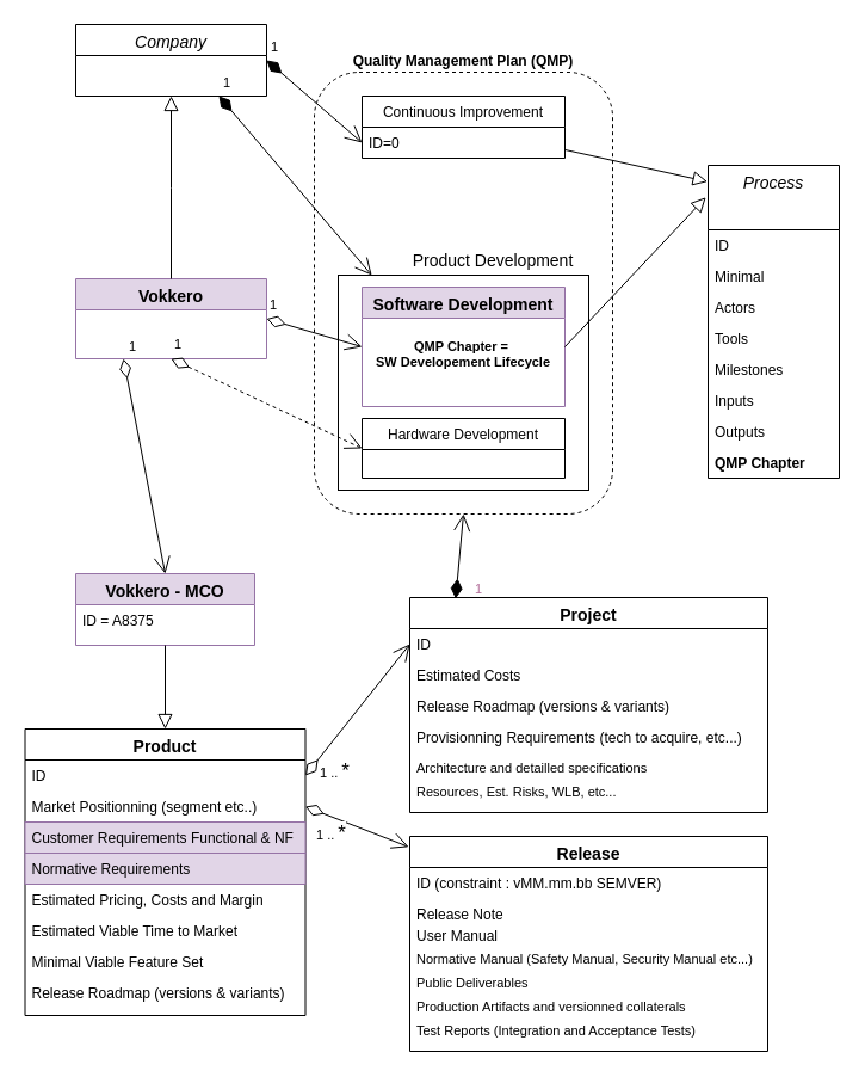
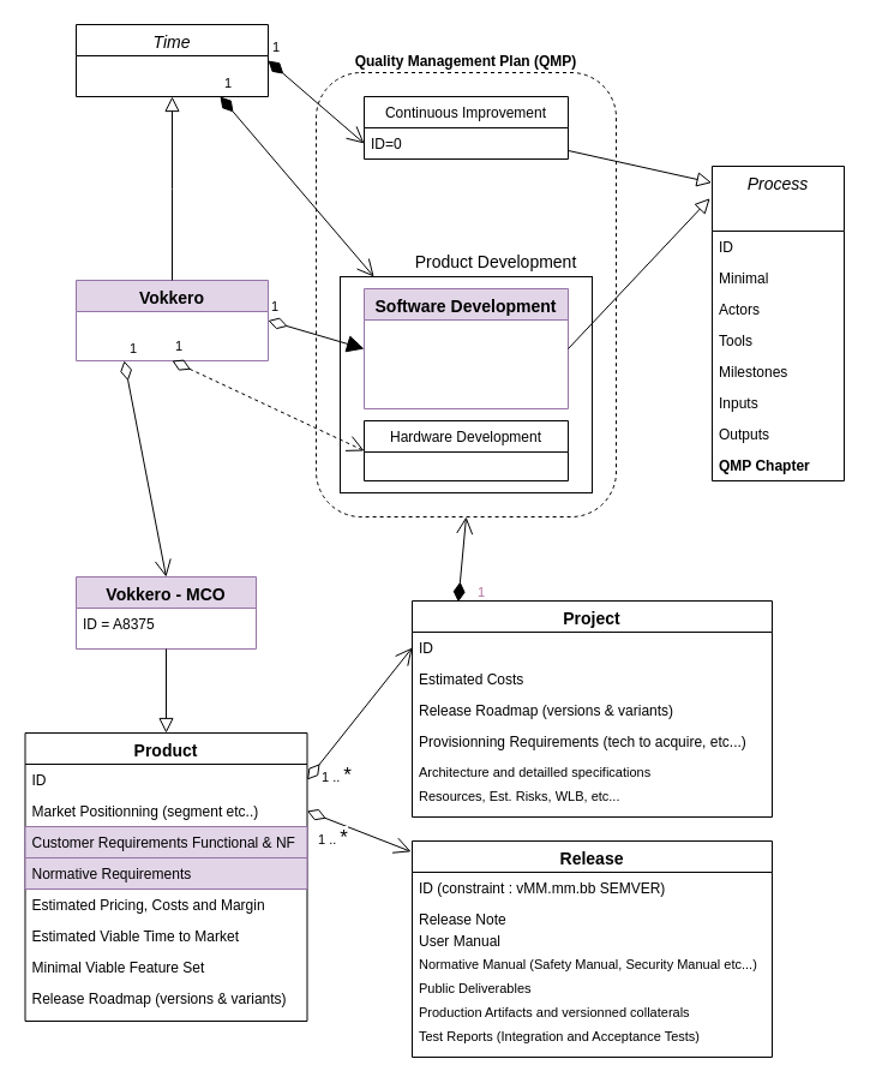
  <mxCell id="0" />
  <mxCell id="1" parent="0" />
  <mxCell id="2" value="&lt;b&gt;Quality Management Plan (QMP)&lt;/b&gt;" style="rounded=1;whiteSpace=wrap;html=1;dashed=1;align=center;labelPosition=center;verticalLabelPosition=top;verticalAlign=bottom;" vertex="1" parent="1"><mxGeometry x="263" y="60" width="250" height="370" as="geometry" /></mxCell>
- <mxCell id="3" value="Company" style="swimlane;fontStyle=2;align=center;verticalAlign=top;childLayout=stackLayout;horizontal=1;startSize=26;horizontalStack=0;resizeParent=1;resizeLast=0;collapsible=1;marginBottom=0;rounded=0;shadow=0;strokeWidth=1;fontSize=14;" parent="1" vertex="1"><mxGeometry x="63" y="20" width="160" height="60" as="geometry"><mxRectangle x="230" y="140" width="160" height="26" as="alternateBounds" /></mxGeometry></mxCell>
+ <mxCell id="3" value="Time" style="swimlane;fontStyle=2;align=center;verticalAlign=top;childLayout=stackLayout;horizontal=1;startSize=26;horizontalStack=0;resizeParent=1;resizeLast=0;collapsible=1;marginBottom=0;rounded=0;shadow=0;strokeWidth=1;fontSize=14;" parent="1" vertex="1"><mxGeometry x="63" y="20" width="160" height="60" as="geometry"><mxRectangle x="230" y="140" width="160" height="26" as="alternateBounds" /></mxGeometry></mxCell>
  <mxCell id="4" value="Vokkero" style="swimlane;fontStyle=1;align=center;verticalAlign=top;childLayout=stackLayout;horizontal=1;startSize=26;horizontalStack=0;resizeParent=1;resizeLast=0;collapsible=1;marginBottom=0;rounded=0;shadow=0;strokeWidth=1;fillColor=#e1d5e7;strokeColor=#9673a6;fontSize=14;" parent="1" vertex="1"><mxGeometry x="63" y="233" width="160" height="67" as="geometry"><mxRectangle x="130" y="380" width="160" height="26" as="alternateBounds" /></mxGeometry></mxCell>
  <mxCell id="5" value="" style="endArrow=block;endSize=10;endFill=0;shadow=0;strokeWidth=1;rounded=0;edgeStyle=elbowEdgeStyle;elbow=vertical;" parent="1" source="4" target="3" edge="1"><mxGeometry width="160" relative="1" as="geometry"><mxPoint x="203" y="3" as="sourcePoint" /><mxPoint x="203" y="3" as="targetPoint" /></mxGeometry></mxCell>
  <mxCell id="6" value="Process" style="swimlane;fontStyle=2;align=center;verticalAlign=top;childLayout=stackLayout;horizontal=1;startSize=54;horizontalStack=0;resizeParent=1;resizeLast=0;collapsible=1;marginBottom=0;rounded=0;shadow=0;strokeWidth=1;fontSize=14;" parent="1" vertex="1"><mxGeometry x="593" y="138" width="110" height="262" as="geometry"><mxRectangle x="550" y="140" width="160" height="26" as="alternateBounds" /></mxGeometry></mxCell>
  <mxCell id="7" value="ID" style="text;align=left;verticalAlign=top;spacingLeft=4;spacingRight=4;overflow=hidden;rotatable=0;points=[[0,0.5],[1,0.5]];portConstraint=eastwest;rounded=0;shadow=0;html=0;" vertex="1" parent="6"><mxGeometry y="54" width="110" height="26" as="geometry" /></mxCell>
  <mxCell id="8" value="Minimal" style="text;align=left;verticalAlign=top;spacingLeft=4;spacingRight=4;overflow=hidden;rotatable=0;points=[[0,0.5],[1,0.5]];portConstraint=eastwest;rounded=0;shadow=0;html=0;" parent="6" vertex="1"><mxGeometry y="80" width="110" height="26" as="geometry" /></mxCell>
  <mxCell id="9" value="Actors" style="text;align=left;verticalAlign=top;spacingLeft=4;spacingRight=4;overflow=hidden;rotatable=0;points=[[0,0.5],[1,0.5]];portConstraint=eastwest;" parent="6" vertex="1"><mxGeometry y="106" width="110" height="26" as="geometry" /></mxCell>
  <mxCell id="10" value="Tools" style="text;align=left;verticalAlign=top;spacingLeft=4;spacingRight=4;overflow=hidden;rotatable=0;points=[[0,0.5],[1,0.5]];portConstraint=eastwest;rounded=0;shadow=0;html=0;" parent="6" vertex="1"><mxGeometry y="132" width="110" height="26" as="geometry" /></mxCell>
  <mxCell id="11" value="Milestones" style="text;align=left;verticalAlign=top;spacingLeft=4;spacingRight=4;overflow=hidden;rotatable=0;points=[[0,0.5],[1,0.5]];portConstraint=eastwest;rounded=0;shadow=0;html=0;" parent="6" vertex="1"><mxGeometry y="158" width="110" height="26" as="geometry" /></mxCell>
  <mxCell id="12" value="Inputs" style="text;align=left;verticalAlign=top;spacingLeft=4;spacingRight=4;overflow=hidden;rotatable=0;points=[[0,0.5],[1,0.5]];portConstraint=eastwest;rounded=0;shadow=0;html=0;" parent="6" vertex="1"><mxGeometry y="184" width="110" height="26" as="geometry" /></mxCell>
  <mxCell id="13" value="Outputs" style="text;align=left;verticalAlign=top;spacingLeft=4;spacingRight=4;overflow=hidden;rotatable=0;points=[[0,0.5],[1,0.5]];portConstraint=eastwest;rounded=0;shadow=0;html=0;" vertex="1" parent="6"><mxGeometry y="210" width="110" height="26" as="geometry" /></mxCell>
  <mxCell id="14" value="QMP Chapter" style="text;align=left;verticalAlign=top;spacingLeft=4;spacingRight=4;overflow=hidden;rotatable=0;points=[[0,0.5],[1,0.5]];portConstraint=eastwest;rounded=0;shadow=0;html=0;fillColor=none;strokeColor=none;fontStyle=1" vertex="1" parent="6"><mxGeometry y="236" width="110" height="26" as="geometry" /></mxCell>
  <mxCell id="15" value="" style="rounded=0;whiteSpace=wrap;html=1;align=center;labelPosition=center;verticalLabelPosition=top;verticalAlign=bottom;arcSize=16;" vertex="1" parent="1"><mxGeometry x="283" y="230" width="210" height="180" as="geometry" /></mxCell>
  <mxCell id="16" value="Software Development" style="swimlane;fontStyle=1;align=center;verticalAlign=top;childLayout=stackLayout;horizontal=1;startSize=26;horizontalStack=0;resizeParent=1;resizeLast=0;collapsible=1;marginBottom=0;rounded=0;shadow=0;strokeWidth=1;fillColor=#e1d5e7;strokeColor=#9673a6;fontSize=14;" vertex="1" parent="1"><mxGeometry x="303" y="240" width="170" height="100" as="geometry"><mxRectangle x="550" y="140" width="160" height="26" as="alternateBounds" /></mxGeometry></mxCell>
  <mxCell id="17" value="" style="endArrow=block;endSize=10;endFill=0;shadow=0;strokeWidth=1;rounded=0;elbow=vertical;exitX=1;exitY=0.5;exitDx=0;exitDy=0;entryX=-0.017;entryY=0.102;entryDx=0;entryDy=0;entryPerimeter=0;" edge="1" parent="1" source="16" target="6"><mxGeometry width="160" relative="1" as="geometry"><mxPoint x="603" y="275" as="sourcePoint" /><mxPoint x="593" y="130" as="targetPoint" /></mxGeometry></mxCell>
  <mxCell id="18" value="Continuous Improvement" style="swimlane;fontStyle=0;align=center;verticalAlign=top;childLayout=stackLayout;horizontal=1;startSize=26;horizontalStack=0;resizeParent=1;resizeLast=0;collapsible=1;marginBottom=0;rounded=0;shadow=0;strokeWidth=1;" vertex="1" parent="1"><mxGeometry x="303" y="80" width="170" height="52" as="geometry"><mxRectangle x="550" y="140" width="160" height="26" as="alternateBounds" /></mxGeometry></mxCell>
  <mxCell id="19" value="ID=0" style="text;align=left;verticalAlign=top;spacingLeft=4;spacingRight=4;overflow=hidden;rotatable=0;points=[[0,0.5],[1,0.5]];portConstraint=eastwest;rounded=0;shadow=0;html=0;" vertex="1" parent="18"><mxGeometry y="26" width="170" height="26" as="geometry" /></mxCell>
  <mxCell id="20" value="" style="endArrow=block;endSize=10;endFill=0;shadow=0;strokeWidth=1;rounded=0;elbow=vertical;entryX=-0.004;entryY=0.052;entryDx=0;entryDy=0;entryPerimeter=0;" edge="1" parent="1" source="18" target="6"><mxGeometry width="160" relative="1" as="geometry"><mxPoint x="523" y="230" as="sourcePoint" /><mxPoint x="623" y="156" as="targetPoint" /></mxGeometry></mxCell>
  <mxCell id="21" value="Hardware Development" style="swimlane;fontStyle=0;align=center;verticalAlign=top;childLayout=stackLayout;horizontal=1;startSize=26;horizontalStack=0;resizeParent=1;resizeLast=0;collapsible=1;marginBottom=0;rounded=0;shadow=0;strokeWidth=1;" vertex="1" parent="1"><mxGeometry x="303" y="350" width="170" height="50" as="geometry"><mxRectangle x="550" y="140" width="160" height="26" as="alternateBounds" /></mxGeometry></mxCell>
- <mxCell id="22" value="1" style="endArrow=open;html=1;endSize=12;startArrow=diamondThin;startSize=14;startFill=0;align=left;verticalAlign=bottom;rounded=0;entryX=0;entryY=0.5;entryDx=0;entryDy=0;exitX=1;exitY=0.5;exitDx=0;exitDy=0;" edge="1" parent="1" source="4" target="16"><mxGeometry x="-1" y="3" relative="1" as="geometry"><mxPoint x="223" y="175" as="sourcePoint" /><mxPoint x="493" y="90" as="targetPoint" /></mxGeometry></mxCell>
+ <mxCell id="22" value="1" style="endArrow=block;html=1;endSize=12;startArrow=diamondThin;startSize=14;startFill=0;align=left;verticalAlign=bottom;rounded=0;entryX=0;entryY=0.5;entryDx=0;entryDy=0;exitX=1;exitY=0.5;exitDx=0;exitDy=0;" edge="1" parent="1" source="4" target="16"><mxGeometry x="-1" y="3" relative="1" as="geometry"><mxPoint x="223" y="175" as="sourcePoint" /><mxPoint x="493" y="90" as="targetPoint" /></mxGeometry></mxCell>
  <mxCell id="23" value="1" style="endArrow=open;html=1;endSize=12;startArrow=diamondThin;startSize=14;startFill=0;align=left;verticalAlign=bottom;rounded=0;exitX=0.5;exitY=1;exitDx=0;exitDy=0;entryX=0;entryY=0.5;entryDx=0;entryDy=0;dashed=1;" edge="1" parent="1" source="4" target="21"><mxGeometry x="-1" y="3" relative="1" as="geometry"><mxPoint x="223" y="240" as="sourcePoint" /><mxPoint x="423" y="280" as="targetPoint" /></mxGeometry></mxCell>
  <mxCell id="24" value="1" style="endArrow=open;html=1;endSize=12;startArrow=diamondThin;startSize=14;startFill=1;align=left;verticalAlign=bottom;rounded=0;exitX=1;exitY=0.5;exitDx=0;exitDy=0;entryX=0;entryY=0.5;entryDx=0;entryDy=0;" edge="1" parent="1" source="3" target="19"><mxGeometry x="-1" y="3" relative="1" as="geometry"><mxPoint x="233" y="60" as="sourcePoint" /><mxPoint x="503" y="150" as="targetPoint" /></mxGeometry></mxCell>
- <mxCell id="25" value="QMP Chapter = &#10;SW Developement Lifecycle" style="text;align=center;verticalAlign=top;spacingLeft=4;spacingRight=4;overflow=hidden;rotatable=0;points=[[0,0.5],[1,0.5]];portConstraint=eastwest;rounded=0;shadow=0;html=0;fontStyle=1;fontSize=11;fontColor=#000000;" vertex="1" parent="1"><mxGeometry x="308" y="277" width="160" height="56" as="geometry" /></mxCell>
  <mxCell id="26" value="1" style="endArrow=open;html=1;endSize=12;startArrow=diamondThin;startSize=14;startFill=1;align=left;verticalAlign=bottom;rounded=0;exitX=0.75;exitY=1;exitDx=0;exitDy=0;" edge="1" parent="1" source="3" target="15"><mxGeometry x="-1" y="3" relative="1" as="geometry"><mxPoint x="233" y="60" as="sourcePoint" /><mxPoint x="313" y="129" as="targetPoint" /></mxGeometry></mxCell>
  <mxCell id="27" style="edgeStyle=none;rounded=0;orthogonalLoop=1;jettySize=auto;html=1;entryX=1;entryY=1;entryDx=0;entryDy=0;fontSize=18;startArrow=diamondThin;startFill=0;" edge="1" parent="1" source="3" target="3"><mxGeometry relative="1" as="geometry" /></mxCell>
  <mxCell id="28" value="Project" style="swimlane;fontStyle=1;align=center;verticalAlign=top;childLayout=stackLayout;horizontal=1;startSize=26;horizontalStack=0;resizeParent=1;resizeLast=0;collapsible=1;marginBottom=0;rounded=0;shadow=0;strokeWidth=1;fontSize=14;" vertex="1" parent="1"><mxGeometry x="343" y="500" width="300" height="180" as="geometry"><mxRectangle x="550" y="140" width="160" height="26" as="alternateBounds" /></mxGeometry></mxCell>
  <mxCell id="29" value="ID" style="text;align=left;verticalAlign=top;spacingLeft=4;spacingRight=4;overflow=hidden;rotatable=0;points=[[0,0.5],[1,0.5]];portConstraint=eastwest;rounded=0;shadow=0;html=0;" vertex="1" parent="28"><mxGeometry y="26" width="300" height="26" as="geometry" /></mxCell>
  <mxCell id="30" value="Estimated Costs" style="text;align=left;verticalAlign=top;spacingLeft=4;spacingRight=4;overflow=hidden;rotatable=0;points=[[0,0.5],[1,0.5]];portConstraint=eastwest;rounded=0;shadow=0;html=0;" vertex="1" parent="28"><mxGeometry y="52" width="300" height="26" as="geometry" /></mxCell>
  <mxCell id="31" value="Release Roadmap (versions &amp; variants)" style="text;align=left;verticalAlign=top;spacingLeft=4;spacingRight=4;overflow=hidden;rotatable=0;points=[[0,0.5],[1,0.5]];portConstraint=eastwest;rounded=0;shadow=0;html=0;" vertex="1" parent="28"><mxGeometry y="78" width="300" height="26" as="geometry" /></mxCell>
  <mxCell id="32" value="Provisionning Requirements (tech to acquire, etc...)" style="text;align=left;verticalAlign=top;spacingLeft=4;spacingRight=4;overflow=hidden;rotatable=0;points=[[0,0.5],[1,0.5]];portConstraint=eastwest;rounded=0;shadow=0;html=0;" vertex="1" parent="28"><mxGeometry y="104" width="300" height="26" as="geometry" /></mxCell>
  <mxCell id="33" value="Architecture and detailled specifications" style="text;align=left;verticalAlign=top;spacingLeft=4;spacingRight=4;overflow=hidden;rotatable=0;points=[[0,0.5],[1,0.5]];portConstraint=eastwest;rounded=0;shadow=0;html=0;fontStyle=0;fontSize=11;" vertex="1" parent="28"><mxGeometry y="130" width="300" height="20" as="geometry" /></mxCell>
  <mxCell id="34" value="Resources, Est. Risks, WLB, etc..." style="text;align=left;verticalAlign=top;spacingLeft=4;spacingRight=4;overflow=hidden;rotatable=0;points=[[0,0.5],[1,0.5]];portConstraint=eastwest;rounded=0;shadow=0;html=0;fontStyle=0;fontSize=11;" vertex="1" parent="28"><mxGeometry y="150" width="300" height="20" as="geometry" /></mxCell>
  <mxCell id="35" value="1" style="endArrow=open;html=1;endSize=12;startArrow=diamondThin;startSize=14;startFill=1;align=left;verticalAlign=bottom;rounded=0;fontSize=11;fontColor=#B5739D;exitX=0.128;exitY=0.005;exitDx=0;exitDy=0;entryX=0.5;entryY=1;entryDx=0;entryDy=0;exitPerimeter=0;" edge="1" parent="1" source="28" target="2"><mxGeometry x="-1" y="-15" relative="1" as="geometry"><mxPoint x="383" y="250" as="sourcePoint" /><mxPoint x="543" y="250" as="targetPoint" /><mxPoint as="offset" /></mxGeometry></mxCell>
  <mxCell id="36" value="Vokkero - MCO" style="swimlane;fontStyle=1;align=center;verticalAlign=top;childLayout=stackLayout;horizontal=1;startSize=26;horizontalStack=0;resizeParent=1;resizeLast=0;collapsible=1;marginBottom=0;rounded=0;shadow=0;strokeWidth=1;fillColor=#e1d5e7;strokeColor=#9673a6;fontSize=14;" vertex="1" parent="1"><mxGeometry x="63" y="480" width="150" height="60" as="geometry"><mxRectangle x="130" y="380" width="160" height="26" as="alternateBounds" /></mxGeometry></mxCell>
  <mxCell id="37" value="ID = A8375" style="text;align=left;verticalAlign=top;spacingLeft=4;spacingRight=4;overflow=hidden;rotatable=0;points=[[0,0.5],[1,0.5]];portConstraint=eastwest;rounded=0;shadow=0;html=0;" vertex="1" parent="36"><mxGeometry y="26" width="150" height="22" as="geometry" /></mxCell>
  <mxCell id="38" value="" style="endArrow=block;endSize=10;endFill=0;shadow=0;strokeWidth=1;rounded=0;elbow=vertical;exitX=0.5;exitY=1;exitDx=0;exitDy=0;entryX=0.5;entryY=0;entryDx=0;entryDy=0;" edge="1" parent="1" source="36" target="41"><mxGeometry width="160" relative="1" as="geometry"><mxPoint x="153" y="150" as="sourcePoint" /><mxPoint x="333" y="520" as="targetPoint" /></mxGeometry></mxCell>
  <mxCell id="39" value="1" style="endArrow=open;html=1;endSize=12;startArrow=diamondThin;startSize=14;startFill=0;align=left;verticalAlign=bottom;rounded=0;exitX=0.25;exitY=1;exitDx=0;exitDy=0;entryX=0.5;entryY=0;entryDx=0;entryDy=0;" edge="1" parent="1" source="4" target="36"><mxGeometry x="-1" y="3" relative="1" as="geometry"><mxPoint x="223" y="240" as="sourcePoint" /><mxPoint x="423" y="280" as="targetPoint" /></mxGeometry></mxCell>
  <mxCell id="40" value="&lt;font color=&quot;#000000&quot;&gt;Product Development&lt;/font&gt;" style="text;html=1;strokeColor=none;fillColor=none;align=center;verticalAlign=middle;whiteSpace=wrap;rounded=0;fontSize=14;fontColor=#B5739D;" vertex="1" parent="1"><mxGeometry x="323" y="203" width="180" height="30" as="geometry" /></mxCell>
  <mxCell id="41" value="Product" style="swimlane;fontStyle=1;align=center;verticalAlign=top;childLayout=stackLayout;horizontal=1;startSize=26;horizontalStack=0;resizeParent=1;resizeLast=0;collapsible=1;marginBottom=0;rounded=0;shadow=0;strokeWidth=1;fontSize=14;" vertex="1" parent="1"><mxGeometry x="20.5" y="610" width="235" height="240" as="geometry"><mxRectangle x="550" y="140" width="160" height="26" as="alternateBounds" /></mxGeometry></mxCell>
  <mxCell id="42" value="ID" style="text;align=left;verticalAlign=top;spacingLeft=4;spacingRight=4;overflow=hidden;rotatable=0;points=[[0,0.5],[1,0.5]];portConstraint=eastwest;rounded=0;shadow=0;html=0;" vertex="1" parent="41"><mxGeometry y="26" width="235" height="26" as="geometry" /></mxCell>
  <mxCell id="43" value="Market Positionning (segment etc..)" style="text;align=left;verticalAlign=top;spacingLeft=4;spacingRight=4;overflow=hidden;rotatable=0;points=[[0,0.5],[1,0.5]];portConstraint=eastwest;rounded=0;shadow=0;html=0;" vertex="1" parent="41"><mxGeometry y="52" width="235" height="26" as="geometry" /></mxCell>
  <mxCell id="44" value="Customer Requirements Functional &amp; NF" style="text;align=left;verticalAlign=top;spacingLeft=4;spacingRight=4;overflow=hidden;rotatable=0;points=[[0,0.5],[1,0.5]];portConstraint=eastwest;rounded=0;shadow=0;html=0;fillColor=#e1d5e7;strokeColor=#9673a6;" vertex="1" parent="41"><mxGeometry y="78" width="235" height="26" as="geometry" /></mxCell>
  <mxCell id="45" value="Normative Requirements" style="text;align=left;verticalAlign=top;spacingLeft=4;spacingRight=4;overflow=hidden;rotatable=0;points=[[0,0.5],[1,0.5]];portConstraint=eastwest;rounded=0;shadow=0;html=0;fillColor=#e1d5e7;strokeColor=#9673a6;" vertex="1" parent="41"><mxGeometry y="104" width="235" height="26" as="geometry" /></mxCell>
  <mxCell id="46" value="Estimated Pricing, Costs and Margin" style="text;align=left;verticalAlign=top;spacingLeft=4;spacingRight=4;overflow=hidden;rotatable=0;points=[[0,0.5],[1,0.5]];portConstraint=eastwest;rounded=0;shadow=0;html=0;" vertex="1" parent="41"><mxGeometry y="130" width="235" height="26" as="geometry" /></mxCell>
  <mxCell id="47" value="Estimated Viable Time to Market" style="text;align=left;verticalAlign=top;spacingLeft=4;spacingRight=4;overflow=hidden;rotatable=0;points=[[0,0.5],[1,0.5]];portConstraint=eastwest;rounded=0;shadow=0;html=0;" vertex="1" parent="41"><mxGeometry y="156" width="235" height="26" as="geometry" /></mxCell>
  <mxCell id="48" value="Minimal Viable Feature Set" style="text;align=left;verticalAlign=top;spacingLeft=4;spacingRight=4;overflow=hidden;rotatable=0;points=[[0,0.5],[1,0.5]];portConstraint=eastwest;rounded=0;shadow=0;html=0;" vertex="1" parent="41"><mxGeometry y="182" width="235" height="26" as="geometry" /></mxCell>
  <mxCell id="49" value="Release Roadmap (versions &amp; variants)" style="text;align=left;verticalAlign=top;spacingLeft=4;spacingRight=4;overflow=hidden;rotatable=0;points=[[0,0.5],[1,0.5]];portConstraint=eastwest;rounded=0;shadow=0;html=0;" vertex="1" parent="41"><mxGeometry y="208" width="235" height="26" as="geometry" /></mxCell>
  <mxCell id="50" value="1 .. &lt;font style=&quot;font-size: 17px&quot;&gt;*&lt;/font&gt;" style="endArrow=open;html=1;endSize=12;startArrow=diamondThin;startSize=14;startFill=0;align=left;verticalAlign=bottom;rounded=0;exitX=1;exitY=0.5;exitDx=0;exitDy=0;entryX=0;entryY=0.5;entryDx=0;entryDy=0;" edge="1" parent="1" source="42" target="29"><mxGeometry x="-1" y="-15" relative="1" as="geometry"><mxPoint x="113" y="310" as="sourcePoint" /><mxPoint x="413" y="570" as="targetPoint" /><mxPoint x="-1" as="offset" /></mxGeometry></mxCell>
  <mxCell id="51" value="Release" style="swimlane;fontStyle=1;align=center;verticalAlign=top;childLayout=stackLayout;horizontal=1;startSize=26;horizontalStack=0;resizeParent=1;resizeLast=0;collapsible=1;marginBottom=0;rounded=0;shadow=0;strokeWidth=1;fontSize=14;" vertex="1" parent="1"><mxGeometry x="343" y="700" width="300" height="180" as="geometry"><mxRectangle x="550" y="140" width="160" height="26" as="alternateBounds" /></mxGeometry></mxCell>
  <mxCell id="52" value="ID (constraint : vMM.mm.bb SEMVER)" style="text;align=left;verticalAlign=top;spacingLeft=4;spacingRight=4;overflow=hidden;rotatable=0;points=[[0,0.5],[1,0.5]];portConstraint=eastwest;rounded=0;shadow=0;html=0;" vertex="1" parent="51"><mxGeometry y="26" width="300" height="26" as="geometry" /></mxCell>
  <mxCell id="53" value="Release Note" style="text;align=left;verticalAlign=top;spacingLeft=4;spacingRight=4;overflow=hidden;rotatable=0;points=[[0,0.5],[1,0.5]];portConstraint=eastwest;rounded=0;shadow=0;html=0;" vertex="1" parent="51"><mxGeometry y="52" width="300" height="18" as="geometry" /></mxCell>
  <mxCell id="54" value="User Manual" style="text;align=left;verticalAlign=top;spacingLeft=4;spacingRight=4;overflow=hidden;rotatable=0;points=[[0,0.5],[1,0.5]];portConstraint=eastwest;rounded=0;shadow=0;html=0;" vertex="1" parent="51"><mxGeometry y="70" width="300" height="20" as="geometry" /></mxCell>
  <mxCell id="55" value="Normative Manual (Safety Manual, Security Manual etc...)" style="text;align=left;verticalAlign=top;spacingLeft=4;spacingRight=4;overflow=hidden;rotatable=0;points=[[0,0.5],[1,0.5]];portConstraint=eastwest;rounded=0;shadow=0;html=0;fontStyle=0;fontSize=11;" vertex="1" parent="51"><mxGeometry y="90" width="300" height="20" as="geometry" /></mxCell>
  <mxCell id="56" value="Public Deliverables" style="text;align=left;verticalAlign=top;spacingLeft=4;spacingRight=4;overflow=hidden;rotatable=0;points=[[0,0.5],[1,0.5]];portConstraint=eastwest;rounded=0;shadow=0;html=0;fontStyle=0;fontSize=11;" vertex="1" parent="51"><mxGeometry y="110" width="300" height="20" as="geometry" /></mxCell>
  <mxCell id="57" value="Production Artifacts and versionned collaterals" style="text;align=left;verticalAlign=top;spacingLeft=4;spacingRight=4;overflow=hidden;rotatable=0;points=[[0,0.5],[1,0.5]];portConstraint=eastwest;rounded=0;shadow=0;html=0;fontStyle=0;fontSize=11;" vertex="1" parent="51"><mxGeometry y="130" width="300" height="20" as="geometry" /></mxCell>
  <mxCell id="58" value="Test Reports (Integration and Acceptance Tests)" style="text;align=left;verticalAlign=top;spacingLeft=4;spacingRight=4;overflow=hidden;rotatable=0;points=[[0,0.5],[1,0.5]];portConstraint=eastwest;rounded=0;shadow=0;html=0;fontStyle=0;fontSize=11;" vertex="1" parent="51"><mxGeometry y="150" width="300" height="30" as="geometry" /></mxCell>
  <mxCell id="59" value="1 .. &lt;font style=&quot;font-size: 17px&quot;&gt;*&lt;/font&gt;" style="endArrow=open;html=1;endSize=12;startArrow=diamondThin;startSize=14;startFill=0;align=left;verticalAlign=bottom;rounded=0;exitX=1;exitY=0.5;exitDx=0;exitDy=0;entryX=-0.003;entryY=0.049;entryDx=0;entryDy=0;entryPerimeter=0;" edge="1" parent="1" source="43" target="51"><mxGeometry x="-0.567" y="-30" relative="1" as="geometry"><mxPoint x="283" y="750" as="sourcePoint" /><mxPoint x="421.5" y="660" as="targetPoint" /><mxPoint as="offset" /></mxGeometry></mxCell>
